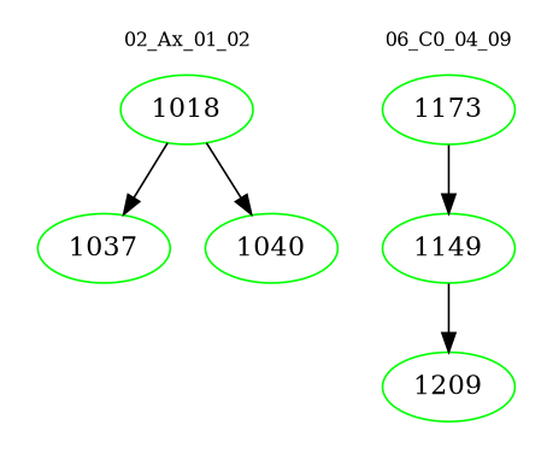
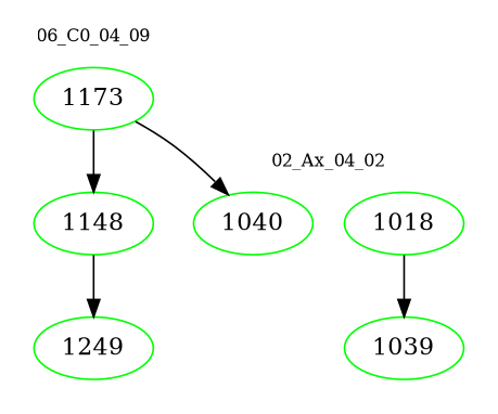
  digraph {
    node [color=green]
    edge [color=black]
    n1 [label=1018]
-   n2 [label=1037]
+   n2 [label=1039]
    n3 [label=1040]
    n4 [label=1173]
-   n5 [label=1149]
-   n6 [label=1209]
+   n5 [label=1148]
+   n6 [label=1249]
    subgraph cluster_1 {
      color=white
      fontsize=10
-     label="02_Ax_01_02"
+     label="02_Ax_04_02"
      n1
      n2
      n3
    }
    subgraph cluster_2 {
      color=white
      fontsize=10
      label="06_C0_04_09"
      n4
      n5
      n6
    }
    n1 -> n2
-   n1 -> n3
+   n4 -> n3
    n4 -> n5
    n5 -> n6
  }
